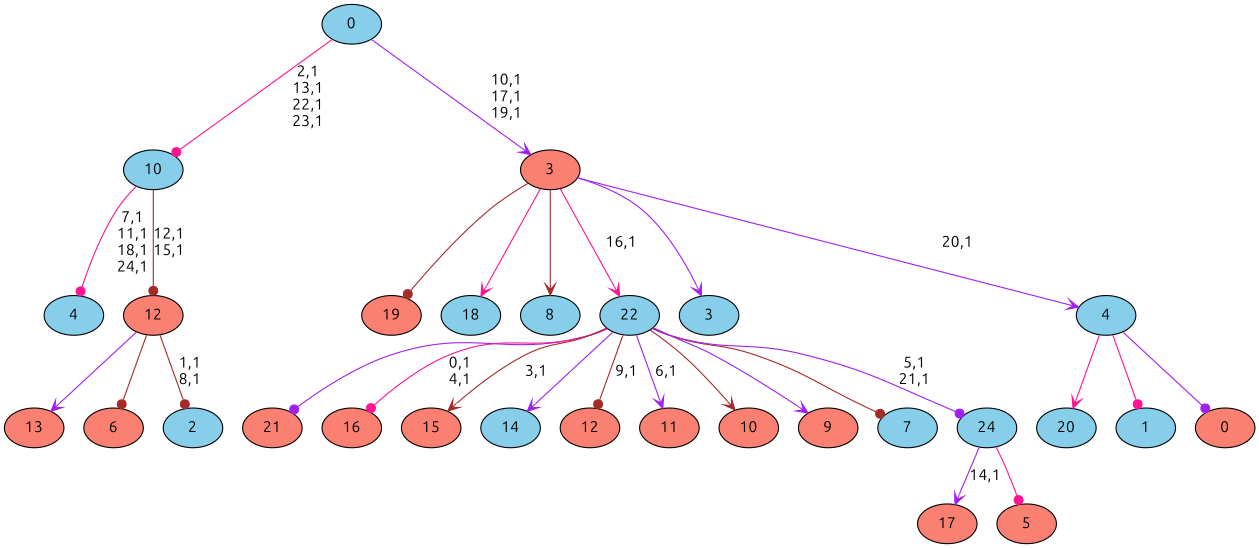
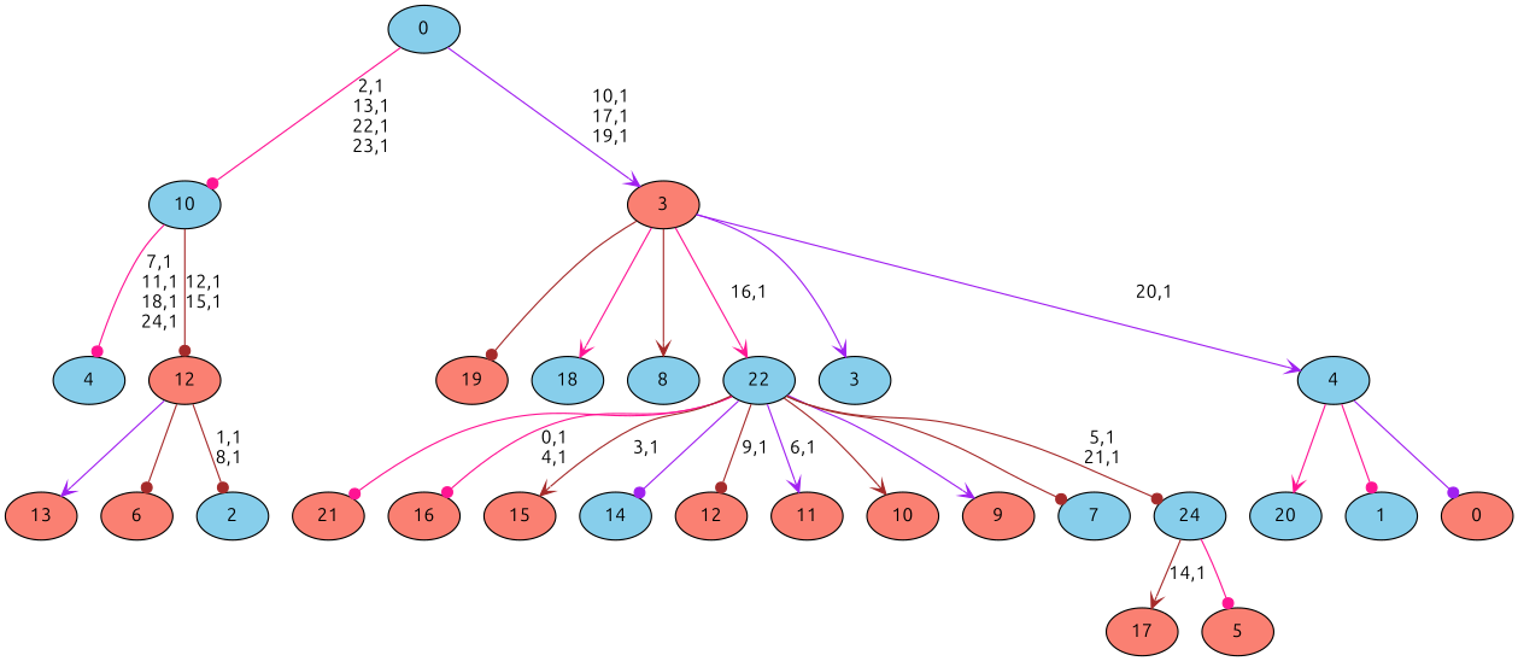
  digraph {
    fontname=Ubuntu
    node [fillcolor=salmon fontname=Ubuntu style=filled]
    edge [arrowhead=dot color=brown fontname=Ubuntu]
    n1 [label=21]
    n2 [fillcolor=skyblue label=20]
    n3 [label=19]
    n4 [fillcolor=skyblue label=18]
    n5 [label=17]
    n6 [label=16]
    n7 [label=15]
    n8 [fillcolor=skyblue label=14]
    n9 [label=13]
    n10 [label=12]
    n11 [label=11]
    n12 [label=10]
    n13 [label=9]
    n14 [fillcolor=skyblue label=8]
    n15 [fillcolor=skyblue label=7]
    n16 [label=6]
    n17 [label=5]
    24 [fillcolor=skyblue]
    22 [fillcolor=skyblue]
    n20 [fillcolor=skyblue label=4]
    n21 [fillcolor=skyblue label=3]
    n22 [fillcolor=skyblue label=2]
    12
    10 [fillcolor=skyblue]
    n25 [fillcolor=skyblue label=1]
    n26 [label=0]
    4 [fillcolor=skyblue]
    3
    0 [fillcolor=skyblue]
-   24 -> n5 [arrowhead=vee color=purple label="14,1"]
+   24 -> n5 [arrowhead=vee label="14,1"]
    24 -> n17 [color=deeppink]
-   22 -> n1 [color=purple]
+   22 -> n1 [color=deeppink]
    22 -> n6 [color=deeppink label="0,1\n4,1"]
    22 -> n7 [arrowhead=vee label="3,1"]
-   22 -> n8 [arrowhead=vee color=purple]
+   22 -> n8 [color=purple]
    22 -> n10 [label="9,1"]
    22 -> n11 [arrowhead=vee color=purple label="6,1"]
    22 -> n12 [arrowhead=vee]
    22 -> n13 [arrowhead=vee color=purple]
    22 -> n15
-   22 -> 24 [color=purple label="5,1\n21,1"]
+   22 -> 24 [label="5,1\n21,1"]
    12 -> n9 [arrowhead=vee color=purple]
    12 -> n16
    12 -> n22 [label="1,1\n8,1"]
    10 -> n20 [color=deeppink label="7,1\n11,1\n18,1\n24,1"]
    10 -> 12 [label="12,1\n15,1"]
    4 -> n2 [arrowhead=vee color=deeppink]
    4 -> n25 [color=deeppink]
    4 -> n26 [color=purple]
    3 -> n3
    3 -> n4 [arrowhead=vee color=deeppink]
    3 -> n14 [arrowhead=vee]
    3 -> 22 [arrowhead=vee color=deeppink label="16,1"]
    3 -> n21 [arrowhead=vee color=purple]
    3 -> 4 [arrowhead=vee color=purple label="20,1"]
    0 -> 10 [color=deeppink label="2,1\n13,1\n22,1\n23,1"]
    0 -> 3 [arrowhead=vee color=purple label="10,1\n17,1\n19,1"]
  }
